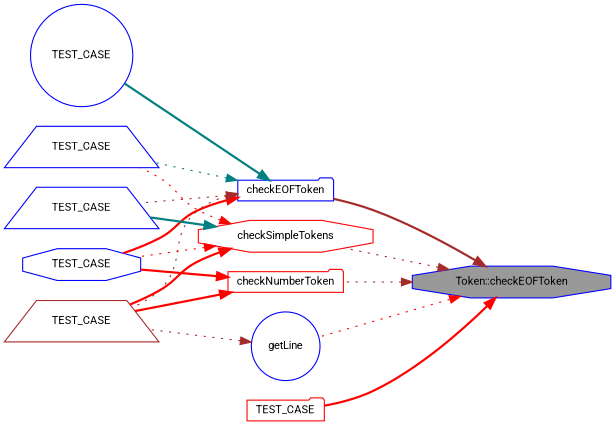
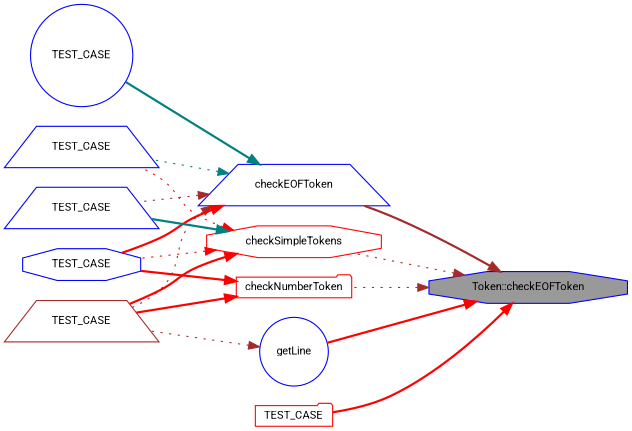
  digraph {
    fontname=Roboto
    rankdir=RL
    node [color=blue fillcolor=white fontname=Roboto fontsize=10 shape=octagon style=filled]
    edge [color=red dir=back fontname=Roboto fontsize=10 labelfontname=Helvetica labelfontsize=10 style=dotted]
    n1 [fillcolor=grey60 fontcolor=black height=0.2 label="Token::checkEOFToken" width=0.4]
-   n2 [height=0.2 label=checkEOFToken shape=folder width=0.4]
+   n2 [height=0.2 label=checkEOFToken shape=trapezium width=0.4]
    n3 [color=red height=0.2 label=checkNumberToken shape=folder width=0.4]
    n4 [color=red height=0.2 label=checkSimpleTokens width=0.4]
    n5 [height=0.2 label=getLine shape=circle width=0.4]
    n6 [color=red height=0.2 label=TEST_CASE shape=folder width=0.4]
    n7 [height=0.2 label=TEST_CASE shape=trapezium width=0.4]
    n8 [color=brown height=0.2 label=TEST_CASE shape=trapezium width=0.4]
    n9 [height=0.2 label=TEST_CASE width=0.4]
    n10 [height=0.2 label=TEST_CASE shape=circle width=0.4]
    n11 [height=0.2 label=TEST_CASE shape=trapezium width=0.4]
    n1 -> n2 [color=brown style=bold]
    n1 -> n3 [color=brown]
    n1 -> n4 [color=brown]
-   n1 -> n5
+   n1 -> n5 [style=bold]
    n1 -> n6 [style=bold]
    n2 -> n7 [color=teal]
    n2 -> n8 [color=brown]
    n2 -> n9 [style=bold]
    n2 -> n10 [color=teal style=bold]
    n2 -> n11 [color=brown]
    n3 -> n8 [style=bold]
    n3 -> n9 [style=bold]
    n4 -> n7
    n4 -> n8 [style=bold]
    n4 -> n9
    n4 -> n11 [color=teal style=bold]
    n5 -> n8 [color=brown]
  }
